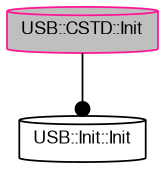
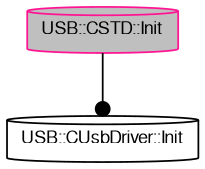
  digraph {
    rankdir=TB
    node [fontname=FreeSans fontsize=10 shape=cylinder]
    n1 [color=deeppink fillcolor=grey75 fontcolor=black height=0.2 label="USB::CSTD::Init" style=filled width=0.4]
-   n2 [color=black height=0.2 label="USB::Init::Init" width=0.4]
+   n2 [color=black height=0.2 label="USB::CUsbDriver::Init" width=0.4]
    n1 -> n2 [color=black fontname=FreeSans fontsize=10 labelfontname=FreeSans labelfontsize=10 style=solid arrowhead=dot]
  }
